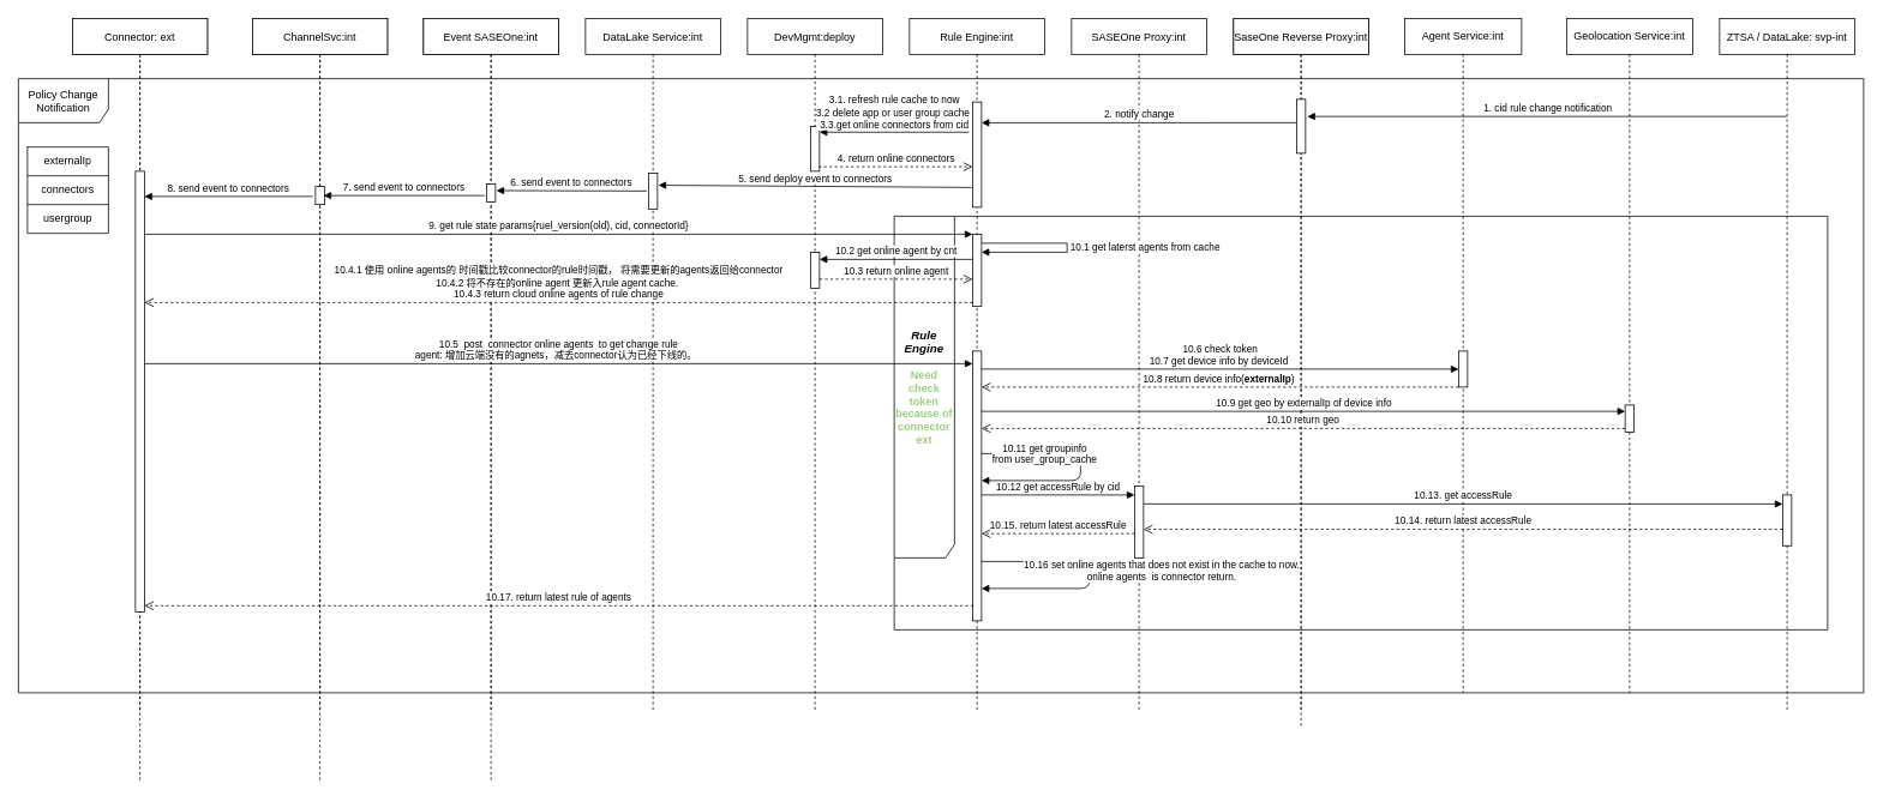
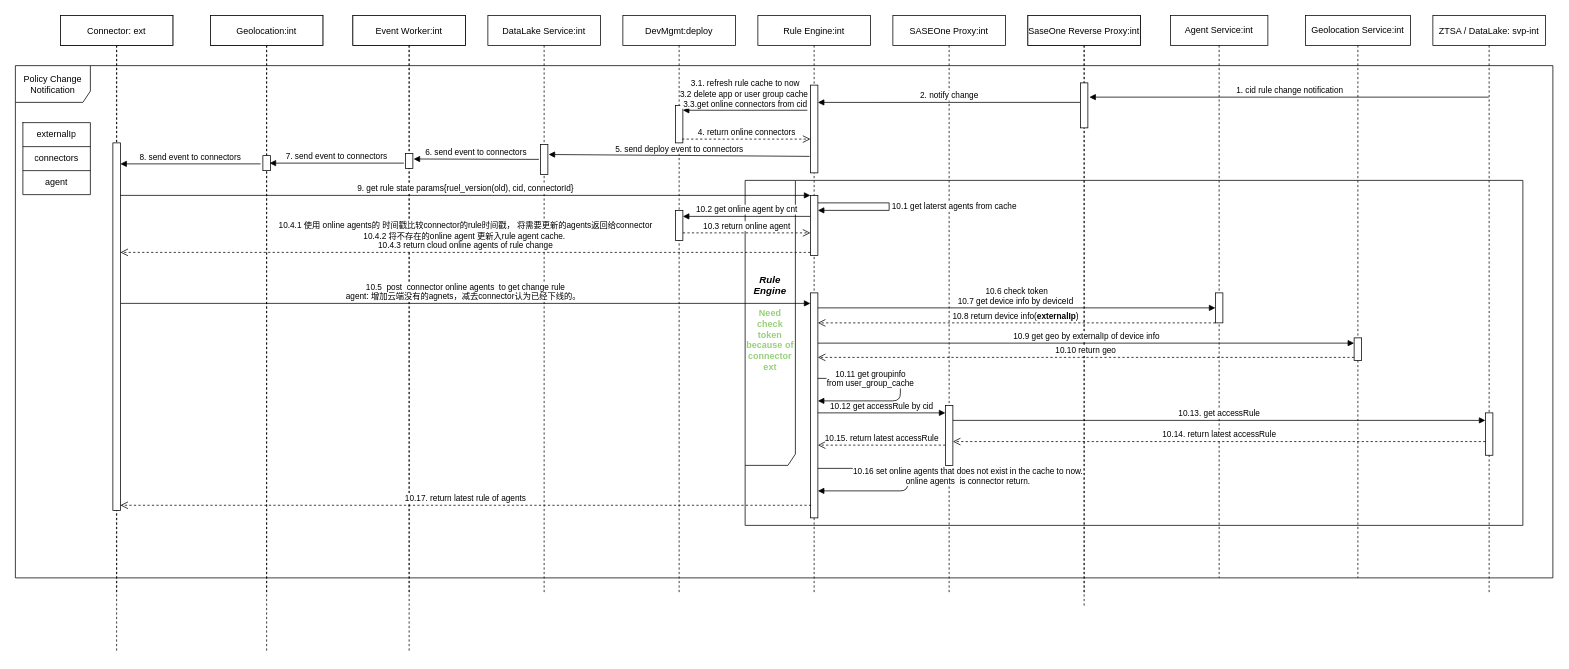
  <mxCell id="0" />
  <mxCell id="1" parent="0" />
  <mxCell id="2" value="" style="group" parent="1" vertex="1" connectable="0"><mxGeometry x="20" y="20" width="2050" height="770" as="geometry" /></mxCell>
  <mxCell id="3" value="Policy Change Notification" style="shape=umlFrame;whiteSpace=wrap;html=1;width=100;height=49;" parent="2" vertex="1"><mxGeometry y="67" width="2050" height="683" as="geometry" /></mxCell>
  <mxCell id="4" value="ZTSA / DataLake: svp-int" style="shape=umlLifeline;perimeter=lifelinePerimeter;container=0;collapsible=0;recursiveResize=0;rounded=0;shadow=0;strokeWidth=1;" parent="2" vertex="1"><mxGeometry x="1890" width="150" height="770" as="geometry" /></mxCell>
  <mxCell id="5" value="Connector" style="shape=umlLifeline;perimeter=lifelinePerimeter;container=1;collapsible=0;recursiveResize=0;rounded=0;shadow=0;strokeWidth=1;" parent="2" vertex="1"><mxGeometry x="60" width="150" height="770" as="geometry" /></mxCell>
  <mxCell id="6" value="Rule Engine:int" style="shape=umlLifeline;perimeter=lifelinePerimeter;container=0;collapsible=0;recursiveResize=0;rounded=0;shadow=0;strokeWidth=1;" parent="2" vertex="1"><mxGeometry x="990" width="150" height="770" as="geometry" /></mxCell>
  <mxCell id="7" value="DataLake Service:int" style="shape=umlLifeline;perimeter=lifelinePerimeter;container=0;collapsible=0;recursiveResize=0;rounded=0;shadow=0;strokeWidth=1;" parent="2" vertex="1"><mxGeometry x="630" width="150" height="770" as="geometry" /></mxCell>
  <mxCell id="8" value="DevMgmt:deploy" style="shape=umlLifeline;perimeter=lifelinePerimeter;container=1;collapsible=0;recursiveResize=0;rounded=0;shadow=0;strokeWidth=1;" parent="2" vertex="1"><mxGeometry x="810" width="150" height="770" as="geometry" /></mxCell>
  <mxCell id="9" value="ChannelSvc" style="shape=umlLifeline;perimeter=lifelinePerimeter;container=1;collapsible=0;recursiveResize=0;rounded=0;shadow=0;strokeWidth=1;" parent="2" vertex="1"><mxGeometry x="260" width="150" height="770" as="geometry" /></mxCell>
  <mxCell id="10" value="Event Worker" style="shape=umlLifeline;perimeter=lifelinePerimeter;container=1;collapsible=0;recursiveResize=0;rounded=0;shadow=0;strokeWidth=1;" parent="2" vertex="1"><mxGeometry x="450" width="150" height="770" as="geometry" /></mxCell>
  <mxCell id="11" value="SaseOne Reverse Proxy:int" style="shape=umlLifeline;perimeter=lifelinePerimeter;container=0;collapsible=0;recursiveResize=0;rounded=0;shadow=0;strokeWidth=1;" parent="2" vertex="1"><mxGeometry x="1350" width="150" height="770" as="geometry" /></mxCell>
  <mxCell id="12" value="SASEOne Proxy:int" style="shape=umlLifeline;perimeter=lifelinePerimeter;container=0;collapsible=0;recursiveResize=0;rounded=0;shadow=0;strokeWidth=1;" parent="2" vertex="1"><mxGeometry x="1170" width="150" height="770" as="geometry" /></mxCell>
  <mxCell id="13" value="Agent Service:int" style="shape=umlLifeline;perimeter=lifelinePerimeter;whiteSpace=wrap;html=1;container=0;collapsible=0;recursiveResize=0;outlineConnect=0;" parent="2" vertex="1"><mxGeometry x="1540" width="130" height="750" as="geometry" /></mxCell>
  <mxCell id="14" value="Geolocation Service:int" style="shape=umlLifeline;perimeter=lifelinePerimeter;whiteSpace=wrap;html=1;container=1;collapsible=0;recursiveResize=0;outlineConnect=0;" parent="2" vertex="1"><mxGeometry x="1720" width="140" height="750" as="geometry" /></mxCell>
  <mxCell id="15" value="" style="html=1;points=[];perimeter=orthogonalPerimeter;" parent="2" vertex="1"><mxGeometry x="1960" y="530" width="10" height="56.5" as="geometry" /></mxCell>
  <mxCell id="16" value="" style="html=1;points=[];perimeter=orthogonalPerimeter;" parent="2" vertex="1"><mxGeometry x="880" y="260" width="10" height="40" as="geometry" /></mxCell>
  <mxCell id="17" value="&lt;b&gt;&lt;i&gt;&lt;font style=&quot;font-size: 13px&quot;&gt;Rule Engine&lt;/font&gt;&lt;/i&gt;&lt;/b&gt;&lt;br&gt;&lt;br&gt;&lt;b&gt;&lt;font color=&quot;#97d077&quot;&gt;Need check token because of connector ext&lt;/font&gt;&lt;/b&gt;" style="shape=umlFrame;whiteSpace=wrap;html=1;width=67;height=380;" parent="1" vertex="1"><mxGeometry x="993" y="240" width="1037" height="460" as="geometry" /></mxCell>
- <mxCell id="18" value="Event SASEOne:int" style="shape=umlLifeline;perimeter=lifelinePerimeter;container=1;collapsible=0;recursiveResize=0;rounded=0;shadow=0;strokeWidth=1;" parent="1" vertex="1"><mxGeometry x="470" y="20" width="150" height="850" as="geometry" /></mxCell>
+ <mxCell id="18" value="Event Worker:int" style="shape=umlLifeline;perimeter=lifelinePerimeter;container=1;collapsible=0;recursiveResize=0;rounded=0;shadow=0;strokeWidth=1;" parent="1" vertex="1"><mxGeometry x="470" y="20" width="150" height="850" as="geometry" /></mxCell>
  <mxCell id="19" value="" style="group" parent="1" vertex="1" connectable="0"><mxGeometry x="80" y="20" width="150" height="850" as="geometry" /></mxCell>
  <mxCell id="20" value="Connector: ext" style="shape=umlLifeline;perimeter=lifelinePerimeter;container=1;collapsible=0;recursiveResize=0;rounded=0;shadow=0;strokeWidth=1;" parent="19" vertex="1"><mxGeometry width="150" height="850" as="geometry" /></mxCell>
- <mxCell id="21" value="ChannelSvc:int" style="shape=umlLifeline;perimeter=lifelinePerimeter;container=1;collapsible=0;recursiveResize=0;rounded=0;shadow=0;strokeWidth=1;" parent="1" vertex="1"><mxGeometry x="280" y="20" width="150" height="850" as="geometry" /></mxCell>
+ <mxCell id="21" value="Geolocation:int" style="shape=umlLifeline;perimeter=lifelinePerimeter;container=1;collapsible=0;recursiveResize=0;rounded=0;shadow=0;strokeWidth=1;" parent="1" vertex="1"><mxGeometry x="280" y="20" width="150" height="850" as="geometry" /></mxCell>
  <mxCell id="22" value="" style="html=1;points=[];perimeter=orthogonalPerimeter;" parent="1" vertex="1"><mxGeometry x="1390" y="190" height="80" as="geometry" /></mxCell>
  <mxCell id="23" value="1. cid rule change notification" style="html=1;verticalAlign=bottom;endArrow=block;" parent="1" source="4" edge="1"><mxGeometry width="80" relative="1" as="geometry"><mxPoint x="1626.05" y="129" as="sourcePoint" /><mxPoint x="1452" y="129" as="targetPoint" /></mxGeometry></mxCell>
  <mxCell id="24" value="" style="shape=table;html=1;whiteSpace=wrap;startSize=0;container=1;collapsible=0;childLayout=tableLayout;" parent="1" vertex="1"><mxGeometry x="30" y="163" width="90" height="96" as="geometry" /></mxCell>
  <mxCell id="25" value="" style="shape=partialRectangle;html=1;whiteSpace=wrap;collapsible=0;dropTarget=0;pointerEvents=0;fillColor=none;top=0;left=0;bottom=0;right=0;points=[[0,0.5],[1,0.5]];portConstraint=eastwest;" parent="24" vertex="1"><mxGeometry width="90" height="32" as="geometry" /></mxCell>
  <mxCell id="26" value="externalIp" style="shape=partialRectangle;html=1;whiteSpace=wrap;connectable=0;overflow=hidden;fillColor=none;top=0;left=0;bottom=0;right=0;" parent="25" vertex="1"><mxGeometry width="90" height="32" as="geometry" /></mxCell>
  <mxCell id="27" value="" style="shape=partialRectangle;html=1;whiteSpace=wrap;collapsible=0;dropTarget=0;pointerEvents=0;fillColor=none;top=0;left=0;bottom=0;right=0;points=[[0,0.5],[1,0.5]];portConstraint=eastwest;" parent="24" vertex="1"><mxGeometry y="32" width="90" height="32" as="geometry" /></mxCell>
  <mxCell id="28" value="connectors" style="shape=partialRectangle;html=1;whiteSpace=wrap;connectable=0;overflow=hidden;fillColor=none;top=0;left=0;bottom=0;right=0;" parent="27" vertex="1"><mxGeometry width="90" height="32" as="geometry" /></mxCell>
  <mxCell id="29" value="" style="shape=partialRectangle;html=1;whiteSpace=wrap;collapsible=0;dropTarget=0;pointerEvents=0;fillColor=none;top=0;left=0;bottom=0;right=0;points=[[0,0.5],[1,0.5]];portConstraint=eastwest;" parent="24" vertex="1"><mxGeometry y="64" width="90" height="32" as="geometry" /></mxCell>
- <mxCell id="30" value="usergroup" style="shape=partialRectangle;html=1;whiteSpace=wrap;connectable=0;overflow=hidden;fillColor=none;top=0;left=0;bottom=0;right=0;" parent="29" vertex="1"><mxGeometry width="90" height="32" as="geometry" /></mxCell>
+ <mxCell id="30" value="agent" style="shape=partialRectangle;html=1;whiteSpace=wrap;connectable=0;overflow=hidden;fillColor=none;top=0;left=0;bottom=0;right=0;" parent="29" vertex="1"><mxGeometry width="90" height="32" as="geometry" /></mxCell>
  <mxCell id="31" value="2. notify change" style="html=1;verticalAlign=bottom;endArrow=block;entryX=1;entryY=0.197;entryDx=0;entryDy=0;entryPerimeter=0;" parent="1" target="45" edge="1"><mxGeometry width="80" relative="1" as="geometry"><mxPoint x="1440" y="136" as="sourcePoint" /><mxPoint x="1093" y="141" as="targetPoint" /></mxGeometry></mxCell>
  <mxCell id="32" value="" style="html=1;points=[];perimeter=orthogonalPerimeter;" parent="1" vertex="1"><mxGeometry x="900" y="140" width="10" height="50" as="geometry" /></mxCell>
  <mxCell id="33" value="3.1. refresh rule cache to now&lt;br&gt;3.2 delete app or user group cache&amp;nbsp;&lt;br&gt;3.3.get online connectors from cid" style="html=1;verticalAlign=bottom;endArrow=block;exitX=-0.4;exitY=0.372;exitDx=0;exitDy=0;exitPerimeter=0;" parent="1" edge="1"><mxGeometry width="80" relative="1" as="geometry"><mxPoint x="1076" y="146.524" as="sourcePoint" /><mxPoint x="910" y="146.524" as="targetPoint" /></mxGeometry></mxCell>
  <mxCell id="34" value="4. return online connectors" style="html=1;verticalAlign=bottom;endArrow=open;dashed=1;endSize=8;exitX=0.9;exitY=0.649;exitDx=0;exitDy=0;exitPerimeter=0;" parent="1" edge="1"><mxGeometry relative="1" as="geometry"><mxPoint x="909" y="184.96" as="sourcePoint" /><mxPoint x="1080" y="184.96" as="targetPoint" /></mxGeometry></mxCell>
  <mxCell id="35" value="6. send event to connectors" style="html=1;verticalAlign=bottom;endArrow=block;entryX=1.1;entryY=0.375;entryDx=0;entryDy=0;entryPerimeter=0;exitX=-0.2;exitY=0.5;exitDx=0;exitDy=0;exitPerimeter=0;" parent="1" source="46" target="47" edge="1"><mxGeometry width="80" relative="1" as="geometry"><mxPoint x="1091" y="219.037" as="sourcePoint" /><mxPoint x="741" y="218.52" as="targetPoint" /></mxGeometry></mxCell>
  <mxCell id="36" value="" style="html=1;points=[];perimeter=orthogonalPerimeter;" parent="1" vertex="1"><mxGeometry x="350" y="207" width="10" height="20" as="geometry" /></mxCell>
  <mxCell id="37" value="7. send event to connectors" style="html=1;verticalAlign=bottom;endArrow=block;entryX=0.9;entryY=0.5;entryDx=0;entryDy=0;entryPerimeter=0;" parent="1" target="36" edge="1"><mxGeometry width="80" relative="1" as="geometry"><mxPoint x="538" y="217" as="sourcePoint" /><mxPoint x="370" y="210" as="targetPoint" /></mxGeometry></mxCell>
  <mxCell id="38" value="8. send event to connectors" style="html=1;verticalAlign=bottom;endArrow=block;exitX=-0.3;exitY=0.55;exitDx=0;exitDy=0;exitPerimeter=0;" parent="1" source="36" target="48" edge="1"><mxGeometry width="80" relative="1" as="geometry"><mxPoint x="548" y="227" as="sourcePoint" /><mxPoint x="189" y="218" as="targetPoint" /></mxGeometry></mxCell>
  <mxCell id="39" value="" style="html=1;points=[];perimeter=orthogonalPerimeter;" parent="1" vertex="1"><mxGeometry x="1080" y="390" width="10" height="300" as="geometry" /></mxCell>
  <mxCell id="40" value="10.5&amp;nbsp; post&amp;nbsp; connector online agents&amp;nbsp; to get change rule&lt;br&gt;agent: 增加云端没有的agnets，减去connector认为已经下线的。&amp;nbsp;&amp;nbsp;" style="html=1;verticalAlign=bottom;endArrow=block;" parent="1" source="48" edge="1"><mxGeometry width="80" relative="1" as="geometry"><mxPoint x="160" y="404" as="sourcePoint" /><mxPoint x="1080" y="404" as="targetPoint" /></mxGeometry></mxCell>
  <mxCell id="41" value="10.12 get accessRule by cid" style="html=1;verticalAlign=bottom;endArrow=block;" parent="1" edge="1"><mxGeometry width="80" relative="1" as="geometry"><mxPoint x="1090" y="550" as="sourcePoint" /><mxPoint x="1260" y="550" as="targetPoint" /></mxGeometry></mxCell>
  <mxCell id="42" value="10.15. return latest accessRule" style="html=1;verticalAlign=bottom;endArrow=open;dashed=1;endSize=8;" parent="1" source="65" edge="1"><mxGeometry relative="1" as="geometry"><mxPoint x="1260" y="593" as="sourcePoint" /><mxPoint x="1090" y="593" as="targetPoint" /></mxGeometry></mxCell>
  <mxCell id="43" value="10.17. return latest rule of agents" style="html=1;verticalAlign=bottom;endArrow=open;dashed=1;endSize=8;exitX=0.1;exitY=0.944;exitDx=0;exitDy=0;exitPerimeter=0;" parent="1" source="39" target="48" edge="1"><mxGeometry relative="1" as="geometry"><mxPoint x="1270" y="325" as="sourcePoint" /><mxPoint x="1100" y="325" as="targetPoint" /></mxGeometry></mxCell>
  <mxCell id="44" value="5. send deploy event to connectors" style="html=1;verticalAlign=bottom;endArrow=block;entryX=1.1;entryY=0.338;entryDx=0;entryDy=0;entryPerimeter=0;exitX=-0.1;exitY=0.812;exitDx=0;exitDy=0;exitPerimeter=0;" parent="1" source="45" target="46" edge="1"><mxGeometry x="-620" y="160" width="80" as="geometry"><mxPoint x="490" y="310" as="sourcePoint" /><mxPoint x="570" y="310" as="targetPoint" /></mxGeometry></mxCell>
  <mxCell id="45" value="" style="html=1;points=[];perimeter=orthogonalPerimeter;" parent="1" vertex="1"><mxGeometry x="1080" y="113" width="10" height="117" as="geometry" /></mxCell>
  <mxCell id="46" value="" style="html=1;points=[];perimeter=orthogonalPerimeter;" parent="1" vertex="1"><mxGeometry x="720" y="192" width="10" height="40" as="geometry" /></mxCell>
  <mxCell id="47" value="" style="html=1;points=[];perimeter=orthogonalPerimeter;" parent="1" vertex="1"><mxGeometry x="540" y="204" width="10" height="20" as="geometry" /></mxCell>
  <mxCell id="48" value="" style="html=1;points=[];perimeter=orthogonalPerimeter;" parent="1" vertex="1"><mxGeometry x="150" y="190" width="10" height="490" as="geometry" /></mxCell>
  <mxCell id="49" value="10.6 check token&lt;br&gt;10.7 get device info by deviceId&amp;nbsp;" style="html=1;verticalAlign=bottom;endArrow=block;" parent="1" edge="1"><mxGeometry width="80" relative="1" as="geometry"><mxPoint x="1090" y="410" as="sourcePoint" /><mxPoint x="1620" y="410" as="targetPoint" /></mxGeometry></mxCell>
  <mxCell id="50" value="10.8 return device info(&lt;b&gt;externalIp&lt;/b&gt;)&amp;nbsp;" style="html=1;verticalAlign=bottom;endArrow=open;dashed=1;endSize=8;" parent="1" edge="1"><mxGeometry relative="1" as="geometry"><mxPoint x="1620" y="430" as="sourcePoint" /><mxPoint x="1090" y="430" as="targetPoint" /></mxGeometry></mxCell>
  <mxCell id="51" value="SaseOne Reverse Proxy:int" style="shape=umlLifeline;perimeter=lifelinePerimeter;container=0;collapsible=0;recursiveResize=0;rounded=0;shadow=0;strokeWidth=1;" parent="1" vertex="1"><mxGeometry x="1370" y="20" width="150" height="790" as="geometry" /></mxCell>
  <mxCell id="52" value="" style="html=1;points=[];perimeter=orthogonalPerimeter;" parent="1" vertex="1"><mxGeometry x="1440" y="110" width="10" height="60" as="geometry" /></mxCell>
  <mxCell id="53" value="10.9 get geo by externalIp of device info" style="html=1;verticalAlign=bottom;endArrow=block;" parent="1" edge="1"><mxGeometry width="80" relative="1" as="geometry"><mxPoint x="1090" y="457" as="sourcePoint" /><mxPoint x="1805" y="457" as="targetPoint" /></mxGeometry></mxCell>
  <mxCell id="54" value="10.10 return geo" style="html=1;verticalAlign=bottom;endArrow=open;dashed=1;endSize=8;" parent="1" edge="1"><mxGeometry relative="1" as="geometry"><mxPoint x="1805" y="476" as="sourcePoint" /><mxPoint x="1090" y="476" as="targetPoint" /></mxGeometry></mxCell>
  <mxCell id="55" value="" style="html=1;points=[];perimeter=orthogonalPerimeter;" parent="1" vertex="1"><mxGeometry x="1805" y="450" width="10" height="30" as="geometry" /></mxCell>
  <mxCell id="56" value="" style="html=1;points=[];perimeter=orthogonalPerimeter;" parent="1" vertex="1"><mxGeometry x="1620" y="390" width="10" height="40" as="geometry" /></mxCell>
  <mxCell id="57" value="10.11 get groupinfo&lt;br&gt;from user_group_cache" style="html=1;verticalAlign=bottom;endArrow=block;" parent="1" source="39" edge="1"><mxGeometry x="0.44" y="-14" width="80" relative="1" as="geometry"><mxPoint x="1090" y="504" as="sourcePoint" /><mxPoint x="1090" y="534" as="targetPoint" /><Array as="points"><mxPoint x="1200" y="504" /><mxPoint x="1200" y="534" /></Array><mxPoint as="offset" /></mxGeometry></mxCell>
  <mxCell id="58" value="10.16 set online agents that does not exist in the cache to now.&lt;br&gt;online agents&amp;nbsp; is connector return." style="html=1;verticalAlign=bottom;endArrow=block;" parent="1" edge="1"><mxGeometry x="0.082" y="80" width="80" relative="1" as="geometry"><mxPoint x="1090" y="624" as="sourcePoint" /><mxPoint x="1090" y="654" as="targetPoint" /><Array as="points"><mxPoint x="1210" y="624" /><mxPoint x="1210" y="654" /></Array><mxPoint as="offset" /></mxGeometry></mxCell>
  <mxCell id="59" value="" style="html=1;points=[];perimeter=orthogonalPerimeter;" parent="1" vertex="1"><mxGeometry x="1080" y="260" width="10" height="80" as="geometry" /></mxCell>
  <mxCell id="60" value="9. get rule state params{ruel_version(old), cid, connectorId}" style="html=1;verticalAlign=bottom;endArrow=block;entryX=0;entryY=0;" parent="1" source="48" target="59" edge="1"><mxGeometry relative="1" as="geometry"><mxPoint x="1010" y="260" as="sourcePoint" /></mxGeometry></mxCell>
  <mxCell id="61" value="10.4.1 使用 online agents的 时间戳比较connector的rule时间戳， 将需要更新的agents返回给connector&lt;br&gt;10.4.2 将不存在的online agent 更新入rule agent cache.&amp;nbsp;&lt;br&gt;10.4.3 return cloud online agents of rule change" style="html=1;verticalAlign=bottom;endArrow=open;dashed=1;endSize=8;exitX=0;exitY=0.95;" parent="1" source="59" target="48" edge="1"><mxGeometry relative="1" as="geometry"><mxPoint x="1010" y="336" as="targetPoint" /></mxGeometry></mxCell>
  <mxCell id="62" value="10.2 get online agent by cnt" style="html=1;verticalAlign=bottom;endArrow=block;" parent="1" edge="1"><mxGeometry width="80" relative="1" as="geometry"><mxPoint x="1080" y="288" as="sourcePoint" /><mxPoint x="910" y="288" as="targetPoint" /></mxGeometry></mxCell>
  <mxCell id="63" value="10.3 return online agent" style="html=1;verticalAlign=bottom;endArrow=open;dashed=1;endSize=8;" parent="1" edge="1"><mxGeometry relative="1" as="geometry"><mxPoint x="910" y="310" as="sourcePoint" /><mxPoint x="1080" y="310" as="targetPoint" /></mxGeometry></mxCell>
  <mxCell id="64" value="10.1 get laterst agents from cache" style="edgeStyle=orthogonalEdgeStyle;html=1;align=left;spacingLeft=2;endArrow=block;rounded=0;" parent="1" source="59" target="59" edge="1"><mxGeometry relative="1" as="geometry"><mxPoint x="1155" y="280" as="sourcePoint" /><Array as="points"><mxPoint x="1185" y="270" /><mxPoint x="1185" y="280" /></Array></mxGeometry></mxCell>
  <mxCell id="65" value="" style="html=1;points=[];perimeter=orthogonalPerimeter;" parent="1" vertex="1"><mxGeometry x="1260" y="540" width="10" height="80" as="geometry" /></mxCell>
  <mxCell id="66" value="10.13. get accessRule" style="html=1;verticalAlign=bottom;endArrow=block;" parent="1" edge="1"><mxGeometry y="220" width="80" as="geometry"><mxPoint x="1270" y="560" as="sourcePoint" /><mxPoint x="1980" y="560" as="targetPoint" /></mxGeometry></mxCell>
  <mxCell id="67" value="10.14. return latest accessRule" style="html=1;verticalAlign=bottom;endArrow=open;dashed=1;endSize=8;" parent="1" edge="1"><mxGeometry y="250" as="geometry"><mxPoint x="1980" y="588.25" as="sourcePoint" /><mxPoint x="1270" y="588.25" as="targetPoint" /></mxGeometry></mxCell>
